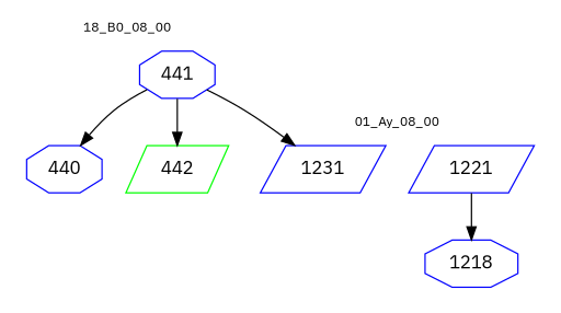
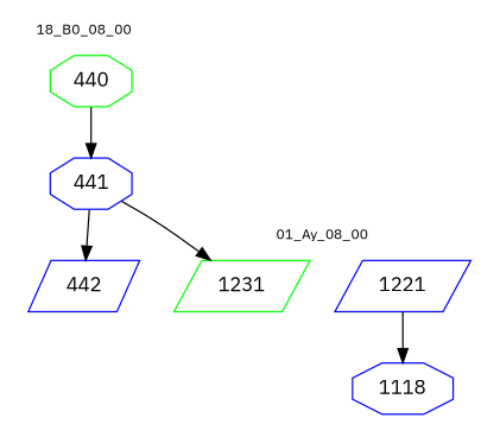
  digraph {
    fontname="IBM Plex Sans"
    node [color=blue fontname="IBM Plex Sans" shape=parallelogram]
    edge [color=black fontname="IBM Plex Sans"]
    n1 [label=1221]
-   n2 [label=1218 shape=octagon]
-   n3 [label=1231]
+   n2 [label=1118 shape=octagon]
+   n3 [color=green label=1231]
    n4 [label=441 shape=octagon]
-   n5 [label=440 shape=octagon]
-   n6 [color=green label=442]
+   n5 [color=green label=440 shape=octagon]
+   n6 [label=442]
    subgraph cluster_1 {
      color=white
      fontsize=10
      label="01_Ay_08_00"
      n1
      n2
      n3
    }
    subgraph cluster_2 {
      color=white
      fontsize=10
      label="18_B0_08_00"
      n4
      n5
      n6
    }
    n1 -> n2
    n4 -> n3
-   n4 -> n5
+   n5 -> n4
    n4 -> n6
  }
